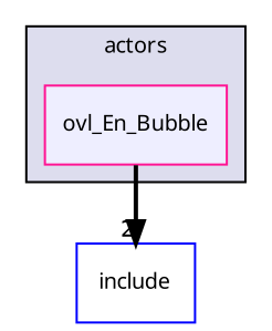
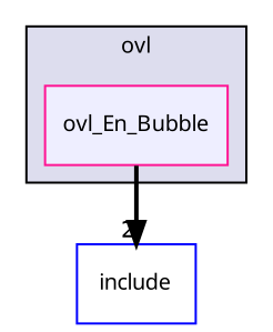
  digraph {
    compound=true
    fontname="Noto Sans"
    node [fontname="Noto Sans" fontsize=10 shape=box style=filled]
    n1 [fillcolor="#eeeeff" label=ovl_En_Bubble pencolor=black color=deeppink]
    n2 [color=blue fillcolor=white label=include]
    subgraph cluster_1 {
      bgcolor="#ddddee"
      fontsize=10
-     label=actors
+     label=ovl
      pencolor=black
      n1
    }
    n1 -> n2 [headlabel=2 labeldistance=1.5 labelfontname=Helvetica labelfontsize=10 style=bold fontname="Noto Sans"]
  }
